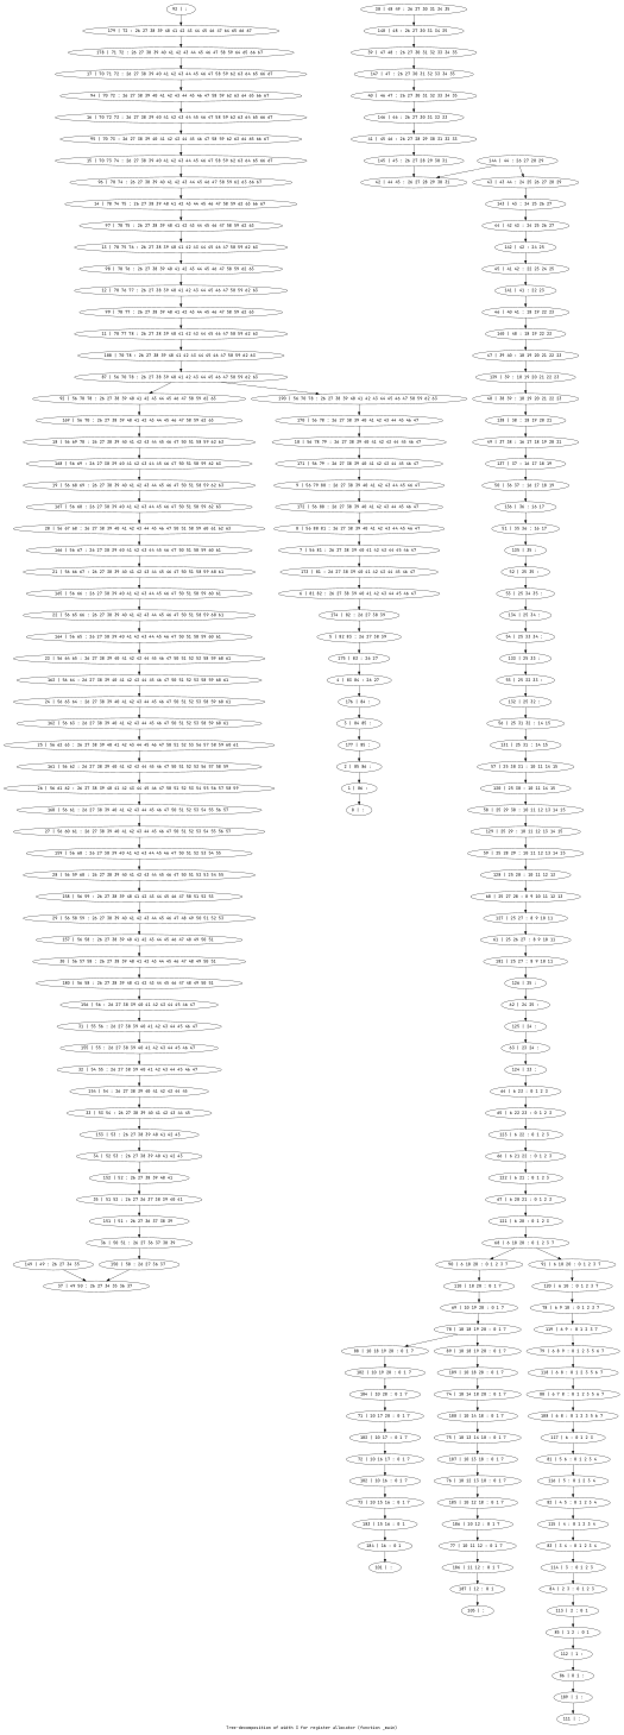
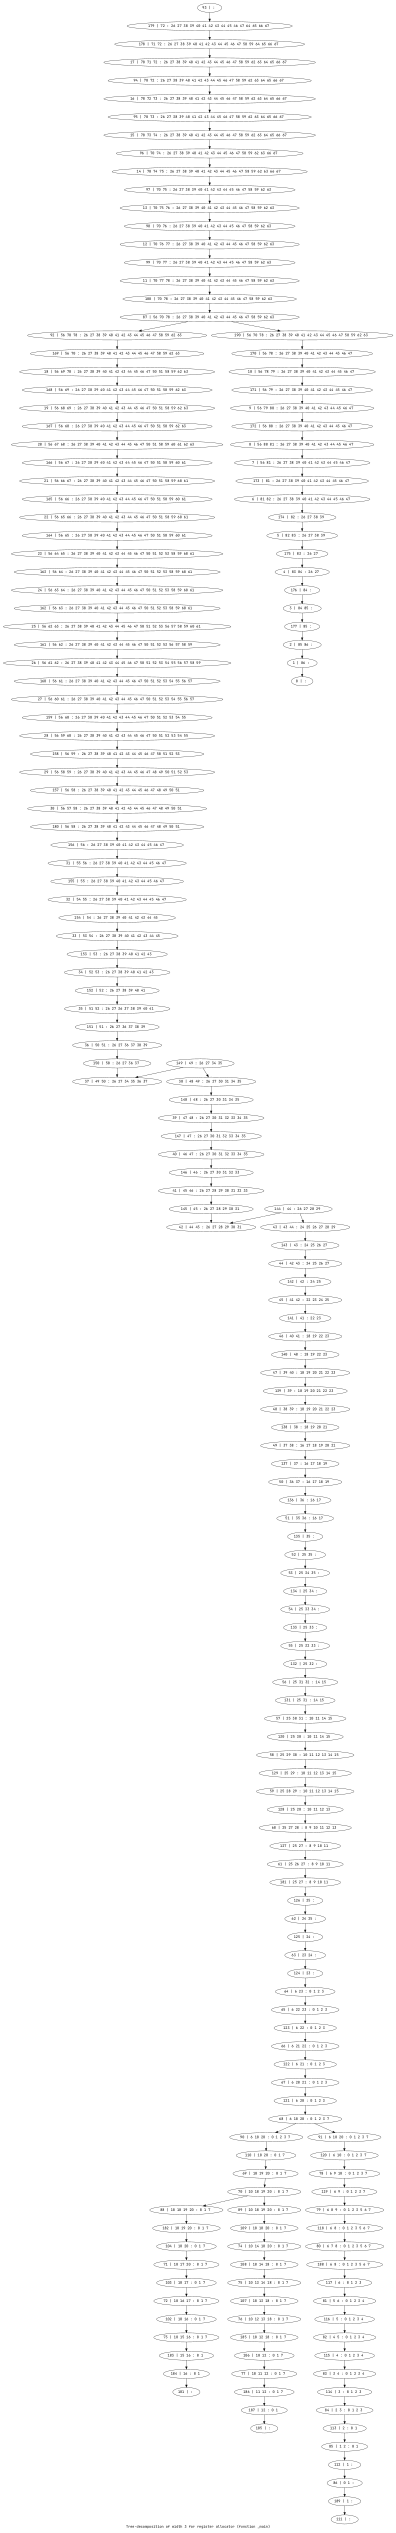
  digraph {
    fontname="JetBrains Mono"
    label="Tree-decomposition of width 3 for register allocator (function _main)"
    node [fontname="JetBrains Mono"]
    edge [fontname="JetBrains Mono"]
    n1 [label="0 | : "]
    n2 [label="1 | 86 : "]
    n3 [label="2 | 85 86 : "]
    n4 [label="3 | 84 85 : "]
    n5 [label="177 | 85 : "]
    n6 [label="4 | 83 84 : 26 27 "]
    n7 [label="176 | 84 : "]
    n8 [label="5 | 82 83 : 26 27 38 39 "]
    n9 [label="175 | 83 : 26 27 "]
    n10 [label="6 | 81 82 : 26 27 38 39 40 41 42 43 44 45 46 47 "]
    n11 [label="174 | 82 : 26 27 38 39 "]
    n12 [label="7 | 56 81 : 26 27 38 39 40 41 42 43 44 45 46 47 "]
    n13 [label="173 | 81 : 26 27 38 39 40 41 42 43 44 45 46 47 "]
    n14 [label="8 | 56 80 81 : 26 27 38 39 40 41 42 43 44 45 46 47 "]
    n15 [label="9 | 56 79 80 : 26 27 38 39 40 41 42 43 44 45 46 47 "]
    n16 [label="172 | 56 80 : 26 27 38 39 40 41 42 43 44 45 46 47 "]
    n17 [label="10 | 56 78 79 : 26 27 38 39 40 41 42 43 44 45 46 47 "]
    n18 [label="171 | 56 79 : 26 27 38 39 40 41 42 43 44 45 46 47 "]
    n19 [label="11 | 70 77 78 : 26 27 38 39 40 41 42 43 44 45 46 47 58 59 62 63 "]
    n20 [label="100 | 70 78 : 26 27 38 39 40 41 42 43 44 45 46 47 58 59 62 63 "]
    n21 [label="87 | 56 70 78 : 26 27 38 39 40 41 42 43 44 45 46 47 58 59 62 63 "]
    n22 [label="12 | 70 76 77 : 26 27 38 39 40 41 42 43 44 45 46 47 58 59 62 63 "]
    n23 [label="99 | 70 77 : 26 27 38 39 40 41 42 43 44 45 46 47 58 59 62 63 "]
    n24 [label="13 | 70 75 76 : 26 27 38 39 40 41 42 43 44 45 46 47 58 59 62 63 "]
    n25 [label="98 | 70 76 : 26 27 38 39 40 41 42 43 44 45 46 47 58 59 62 63 "]
    n26 [label="14 | 70 74 75 : 26 27 38 39 40 41 42 43 44 45 46 47 58 59 62 63 66 67 "]
    n27 [label="97 | 70 75 : 26 27 38 39 40 41 42 43 44 45 46 47 58 59 62 63 "]
    n28 [label="15 | 70 73 74 : 26 27 38 39 40 41 42 43 44 45 46 47 58 59 62 63 64 65 66 67 "]
    n29 [label="96 | 70 74 : 26 27 38 39 40 41 42 43 44 45 46 47 58 59 62 63 66 67 "]
    n30 [label="16 | 70 72 73 : 26 27 38 39 40 41 42 43 44 45 46 47 58 59 62 63 64 65 66 67 "]
    n31 [label="95 | 70 73 : 26 27 38 39 40 41 42 43 44 45 46 47 58 59 62 63 64 65 66 67 "]
    n32 [label="17 | 70 71 72 : 26 27 38 39 40 41 42 43 44 45 46 47 58 59 62 63 64 65 66 67 "]
    n33 [label="94 | 70 72 : 26 27 38 39 40 41 42 43 44 45 46 47 58 59 62 63 64 65 66 67 "]
    n34 [label="18 | 56 69 70 : 26 27 38 39 40 41 42 43 44 45 46 47 50 51 58 59 62 63 "]
    n35 [label="168 | 56 69 : 26 27 38 39 40 41 42 43 44 45 46 47 50 51 58 59 62 63 "]
    n36 [label="19 | 56 68 69 : 26 27 38 39 40 41 42 43 44 45 46 47 50 51 58 59 62 63 "]
    n37 [label="167 | 56 68 : 26 27 38 39 40 41 42 43 44 45 46 47 50 51 58 59 62 63 "]
    n38 [label="20 | 56 67 68 : 26 27 38 39 40 41 42 43 44 45 46 47 50 51 58 59 60 61 62 63 "]
    n39 [label="166 | 56 67 : 26 27 38 39 40 41 42 43 44 45 46 47 50 51 58 59 60 61 "]
    n40 [label="21 | 56 66 67 : 26 27 38 39 40 41 42 43 44 45 46 47 50 51 58 59 60 61 "]
    n41 [label="165 | 56 66 : 26 27 38 39 40 41 42 43 44 45 46 47 50 51 58 59 60 61 "]
    n42 [label="22 | 56 65 66 : 26 27 38 39 40 41 42 43 44 45 46 47 50 51 58 59 60 61 "]
    n43 [label="164 | 56 65 : 26 27 38 39 40 41 42 43 44 45 46 47 50 51 58 59 60 61 "]
    n44 [label="23 | 56 64 65 : 26 27 38 39 40 41 42 43 44 45 46 47 50 51 52 53 58 59 60 61 "]
    n45 [label="163 | 56 64 : 26 27 38 39 40 41 42 43 44 45 46 47 50 51 52 53 58 59 60 61 "]
    n46 [label="24 | 56 63 64 : 26 27 38 39 40 41 42 43 44 45 46 47 50 51 52 53 58 59 60 61 "]
    n47 [label="162 | 56 63 : 26 27 38 39 40 41 42 43 44 45 46 47 50 51 52 53 58 59 60 61 "]
    n48 [label="25 | 56 62 63 : 26 27 38 39 40 41 42 43 44 45 46 47 50 51 52 53 56 57 58 59 60 61 "]
    n49 [label="161 | 56 62 : 26 27 38 39 40 41 42 43 44 45 46 47 50 51 52 53 56 57 58 59 "]
    n50 [label="26 | 56 61 62 : 26 27 38 39 40 41 42 43 44 45 46 47 50 51 52 53 54 55 56 57 58 59 "]
    n51 [label="160 | 56 61 : 26 27 38 39 40 41 42 43 44 45 46 47 50 51 52 53 54 55 56 57 "]
    n52 [label="27 | 56 60 61 : 26 27 38 39 40 41 42 43 44 45 46 47 50 51 52 53 54 55 56 57 "]
    n53 [label="159 | 56 60 : 26 27 38 39 40 41 42 43 44 45 46 47 50 51 52 53 54 55 "]
    n54 [label="28 | 56 59 60 : 26 27 38 39 40 41 42 43 44 45 46 47 50 51 52 53 54 55 "]
    n55 [label="158 | 56 59 : 26 27 38 39 40 41 42 43 44 45 46 47 50 51 52 53 "]
    n56 [label="29 | 56 58 59 : 26 27 38 39 40 41 42 43 44 45 46 47 48 49 50 51 52 53 "]
    n57 [label="157 | 56 58 : 26 27 38 39 40 41 42 43 44 45 46 47 48 49 50 51 "]
    n58 [label="30 | 56 57 58 : 26 27 38 39 40 41 42 43 44 45 46 47 48 49 50 51 "]
    n59 [label="180 | 56 58 : 26 27 38 39 40 41 42 43 44 45 46 47 48 49 50 51 "]
    n60 [label="156 | 56 : 26 27 38 39 40 41 42 43 44 45 46 47 "]
    n61 [label="31 | 55 56 : 26 27 38 39 40 41 42 43 44 45 46 47 "]
    n62 [label="155 | 55 : 26 27 38 39 40 41 42 43 44 45 46 47 "]
    n63 [label="32 | 54 55 : 26 27 38 39 40 41 42 43 44 45 46 47 "]
    n64 [label="154 | 54 : 26 27 38 39 40 41 42 43 44 45 "]
    n65 [label="33 | 53 54 : 26 27 38 39 40 41 42 43 44 45 "]
    n66 [label="153 | 53 : 26 27 38 39 40 41 42 43 "]
    n67 [label="34 | 52 53 : 26 27 38 39 40 41 42 43 "]
    n68 [label="152 | 52 : 26 27 38 39 40 41 "]
    n69 [label="35 | 51 52 : 26 27 36 37 38 39 40 41 "]
    n70 [label="151 | 51 : 26 27 36 37 38 39 "]
    n71 [label="36 | 50 51 : 26 27 36 37 38 39 "]
    n72 [label="150 | 50 : 26 27 36 37 "]
    n73 [label="37 | 49 50 : 26 27 34 35 36 37 "]
    n74 [label="149 | 49 : 26 27 34 35 "]
    n75 [label="38 | 48 49 : 26 27 30 31 34 35 "]
    n76 [label="148 | 48 : 26 27 30 31 34 35 "]
    n77 [label="39 | 47 48 : 26 27 30 31 32 33 34 35 "]
    n78 [label="147 | 47 : 26 27 30 31 32 33 34 35 "]
    n79 [label="40 | 46 47 : 26 27 30 31 32 33 34 35 "]
    n80 [label="146 | 46 : 26 27 30 31 32 33 "]
    n81 [label="41 | 45 46 : 26 27 28 29 30 31 32 33 "]
    n82 [label="145 | 45 : 26 27 28 29 30 31 "]
    n83 [label="42 | 44 45 : 26 27 28 29 30 31 "]
    n84 [label="144 | 44 : 26 27 28 29 "]
    n85 [label="43 | 43 44 : 24 25 26 27 28 29 "]
    n86 [label="143 | 43 : 24 25 26 27 "]
    n87 [label="44 | 42 43 : 24 25 26 27 "]
    n88 [label="142 | 42 : 24 25 "]
    n89 [label="45 | 41 42 : 22 23 24 25 "]
    n90 [label="141 | 41 : 22 23 "]
    n91 [label="46 | 40 41 : 18 19 22 23 "]
    n92 [label="140 | 40 : 18 19 22 23 "]
    n93 [label="47 | 39 40 : 18 19 20 21 22 23 "]
    n94 [label="139 | 39 : 18 19 20 21 22 23 "]
    n95 [label="48 | 38 39 : 18 19 20 21 22 23 "]
    n96 [label="138 | 38 : 18 19 20 21 "]
    n97 [label="49 | 37 38 : 16 17 18 19 20 21 "]
    n98 [label="137 | 37 : 16 17 18 19 "]
    n99 [label="50 | 36 37 : 16 17 18 19 "]
    n100 [label="136 | 36 : 16 17 "]
    n101 [label="51 | 35 36 : 16 17 "]
    n102 [label="135 | 35 : "]
    n103 [label="52 | 25 35 : "]
    n104 [label="53 | 25 34 35 : "]
    n105 [label="134 | 25 34 : "]
    n106 [label="54 | 25 33 34 : "]
    n107 [label="133 | 25 33 : "]
    n108 [label="55 | 25 32 33 : "]
    n109 [label="132 | 25 32 : "]
    n110 [label="56 | 25 31 32 : 14 15 "]
    n111 [label="131 | 25 31 : 14 15 "]
    n112 [label="57 | 25 30 31 : 10 11 14 15 "]
    n113 [label="130 | 25 30 : 10 11 14 15 "]
    n114 [label="58 | 25 29 30 : 10 11 12 13 14 15 "]
    n115 [label="129 | 25 29 : 10 11 12 13 14 15 "]
    n116 [label="59 | 25 28 29 : 10 11 12 13 14 15 "]
    n117 [label="128 | 25 28 : 10 11 12 13 "]
    n118 [label="60 | 25 27 28 : 8 9 10 11 12 13 "]
    n119 [label="127 | 25 27 : 8 9 10 11 "]
    n120 [label="61 | 25 26 27 : 8 9 10 11 "]
    n121 [label="181 | 25 27 : 8 9 10 11 "]
    n122 [label="126 | 25 : "]
    n123 [label="62 | 24 25 : "]
    n124 [label="125 | 24 : "]
    n125 [label="63 | 23 24 : "]
    n126 [label="124 | 23 : "]
    n127 [label="64 | 6 23 : 0 1 2 3 "]
    n128 [label="65 | 6 22 23 : 0 1 2 3 "]
    n129 [label="123 | 6 22 : 0 1 2 3 "]
    n130 [label="66 | 6 21 22 : 0 1 2 3 "]
    n131 [label="122 | 6 21 : 0 1 2 3 "]
    n132 [label="67 | 6 20 21 : 0 1 2 3 "]
    n133 [label="121 | 6 20 : 0 1 2 3 "]
    n134 [label="68 | 6 10 20 : 0 1 2 3 7 "]
    n135 [label="90 | 6 10 20 : 0 1 2 3 7 "]
    n136 [label="91 | 6 10 20 : 0 1 2 3 7 "]
    n137 [label="110 | 10 20 : 0 1 7 "]
    n138 [label="120 | 6 10 : 0 1 2 3 7 "]
    n139 [label="69 | 10 19 20 : 0 1 7 "]
    n140 [label="70 | 10 18 19 20 : 0 1 7 "]
    n141 [label="88 | 10 18 19 20 : 0 1 7 "]
    n142 [label="89 | 10 18 19 20 : 0 1 7 "]
    n143 [label="182 | 10 19 20 : 0 1 7 "]
    n144 [label="109 | 10 18 20 : 0 1 7 "]
    n145 [label="71 | 10 17 20 : 0 1 7 "]
    n146 [label="103 | 10 17 : 0 1 7 "]
    n147 [label="72 | 10 16 17 : 0 1 7 "]
    n148 [label="102 | 10 16 : 0 1 7 "]
    n149 [label="73 | 10 15 16 : 0 1 7 "]
    n150 [label="183 | 15 16 : 0 1 "]
    n151 [label="184 | 16 : 0 1 "]
    n152 [label="74 | 10 14 18 20 : 0 1 7 "]
    n153 [label="108 | 10 14 18 : 0 1 7 "]
    n154 [label="75 | 10 13 14 18 : 0 1 7 "]
    n155 [label="107 | 10 13 18 : 0 1 7 "]
    n156 [label="76 | 10 12 13 18 : 0 1 7 "]
    n157 [label="185 | 10 12 18 : 0 1 7 "]
    n158 [label="106 | 10 12 : 0 1 7 "]
    n159 [label="77 | 10 11 12 : 0 1 7 "]
    n160 [label="186 | 11 12 : 0 1 7 "]
    n161 [label="187 | 12 : 0 1 "]
    n162 [label="78 | 6 9 10 : 0 1 2 3 7 "]
    n163 [label="119 | 6 9 : 0 1 2 3 7 "]
    n164 [label="79 | 6 8 9 : 0 1 2 3 5 6 7 "]
    n165 [label="118 | 6 8 : 0 1 2 3 5 6 7 "]
    n166 [label="80 | 6 7 8 : 0 1 2 3 5 6 7 "]
    n167 [label="188 | 6 8 : 0 1 2 3 5 6 7 "]
    n168 [label="117 | 6 : 0 1 2 3 "]
    n169 [label="81 | 5 6 : 0 1 2 3 4 "]
    n170 [label="116 | 5 : 0 1 2 3 4 "]
    n171 [label="82 | 4 5 : 0 1 2 3 4 "]
    n172 [label="115 | 4 : 0 1 2 3 4 "]
    n173 [label="83 | 3 4 : 0 1 2 3 4 "]
    n174 [label="114 | 3 : 0 1 2 3 "]
    n175 [label="84 | 2 3 : 0 1 2 3 "]
    n176 [label="113 | 2 : 0 1 "]
    n177 [label="85 | 1 2 : 0 1 "]
    n178 [label="112 | 1 : "]
    n179 [label="86 | 0 1 : "]
    n180 [label="189 | 1 : "]
    n181 [label="111 | : "]
    n182 [label="92 | 56 70 78 : 26 27 38 39 40 41 42 43 44 45 46 47 58 59 62 63 "]
    n183 [label="190 | 56 70 78 : 26 27 38 39 40 41 42 43 44 45 46 47 58 59 62 63 "]
    n184 [label="169 | 56 70 : 26 27 38 39 40 41 42 43 44 45 46 47 58 59 62 63 "]
    n185 [label="170 | 56 78 : 26 27 38 39 40 41 42 43 44 45 46 47 "]
    n186 [label="104 | 10 20 : 0 1 7 "]
    n187 [label="93 | : "]
    n188 [label="179 | 72 : 26 27 38 39 40 41 42 43 44 45 46 47 64 65 66 67 "]
    n189 [label="178 | 71 72 : 26 27 38 39 40 41 42 43 44 45 46 47 58 59 64 65 66 67 "]
    n190 [label="101 | : "]
    n191 [label="105 | : "]
    n2 -> n1
    n3 -> n2
    n4 -> n5
    n5 -> n3
    n6 -> n7
    n7 -> n4
    n8 -> n9
    n9 -> n6
    n10 -> n11
    n11 -> n8
    n12 -> n13
    n13 -> n10
    n14 -> n12
    n15 -> n16
    n16 -> n14
    n17 -> n18
    n18 -> n15
    n19 -> n20
    n20 -> n21
    n21 -> n182
    n21 -> n183
    n22 -> n23
    n23 -> n19
    n24 -> n25
    n25 -> n22
    n26 -> n27
    n27 -> n24
    n28 -> n29
    n29 -> n26
    n30 -> n31
    n31 -> n28
    n32 -> n33
    n33 -> n30
    n34 -> n35
    n35 -> n36
    n36 -> n37
    n37 -> n38
    n38 -> n39
    n39 -> n40
    n40 -> n41
    n41 -> n42
    n42 -> n43
    n43 -> n44
    n44 -> n45
    n45 -> n46
    n46 -> n47
    n47 -> n48
    n48 -> n49
    n49 -> n50
    n50 -> n51
    n51 -> n52
    n52 -> n53
    n53 -> n54
    n54 -> n55
    n55 -> n56
    n56 -> n57
    n57 -> n58
    n58 -> n59
    n59 -> n60
    n60 -> n61
    n61 -> n62
    n62 -> n63
    n63 -> n64
    n64 -> n65
    n65 -> n66
    n66 -> n67
    n67 -> n68
    n68 -> n69
    n69 -> n70
    n70 -> n71
    n71 -> n72
    n72 -> n73
    n74 -> n73
+   n74 -> n75
    n75 -> n76
    n76 -> n77
    n77 -> n78
    n78 -> n79
    n79 -> n80
    n80 -> n81
    n81 -> n82
    n82 -> n83
    n84 -> n83
    n84 -> n85
    n85 -> n86
    n86 -> n87
    n87 -> n88
    n88 -> n89
    n89 -> n90
    n90 -> n91
    n91 -> n92
    n92 -> n93
    n93 -> n94
    n94 -> n95
    n95 -> n96
    n96 -> n97
    n97 -> n98
    n98 -> n99
    n99 -> n100
    n100 -> n101
    n101 -> n102
    n102 -> n103
    n103 -> n104
    n104 -> n105
    n105 -> n106
    n106 -> n107
    n107 -> n108
    n108 -> n109
    n109 -> n110
    n110 -> n111
    n111 -> n112
    n112 -> n113
    n113 -> n114
    n114 -> n115
    n115 -> n116
    n116 -> n117
    n117 -> n118
    n118 -> n119
    n119 -> n120
    n120 -> n121
    n121 -> n122
    n122 -> n123
    n123 -> n124
    n124 -> n125
    n125 -> n126
    n126 -> n127
    n127 -> n128
    n128 -> n129
    n129 -> n130
    n130 -> n131
    n131 -> n132
    n132 -> n133
    n133 -> n134
    n134 -> n135
    n134 -> n136
    n135 -> n137
    n136 -> n138
    n137 -> n139
    n138 -> n162
    n139 -> n140
    n140 -> n141
    n140 -> n142
    n141 -> n143
    n142 -> n144
    n143 -> n186
    n144 -> n152
    n145 -> n146
    n146 -> n147
    n147 -> n148
    n148 -> n149
    n149 -> n150
    n150 -> n151
    n151 -> n190
    n152 -> n153
    n153 -> n154
    n154 -> n155
    n155 -> n156
    n156 -> n157
    n157 -> n158
    n158 -> n159
    n159 -> n160
    n160 -> n161
    n161 -> n191
    n162 -> n163
    n163 -> n164
    n164 -> n165
    n165 -> n166
    n166 -> n167
    n167 -> n168
    n168 -> n169
    n169 -> n170
    n170 -> n171
    n171 -> n172
    n172 -> n173
    n173 -> n174
    n174 -> n175
    n175 -> n176
    n176 -> n177
    n177 -> n178
    n178 -> n179
    n179 -> n180
    n180 -> n181
    n182 -> n184
    n183 -> n185
    n184 -> n34
    n185 -> n17
    n186 -> n145
    n187 -> n188
    n188 -> n189
    n189 -> n32
  }
